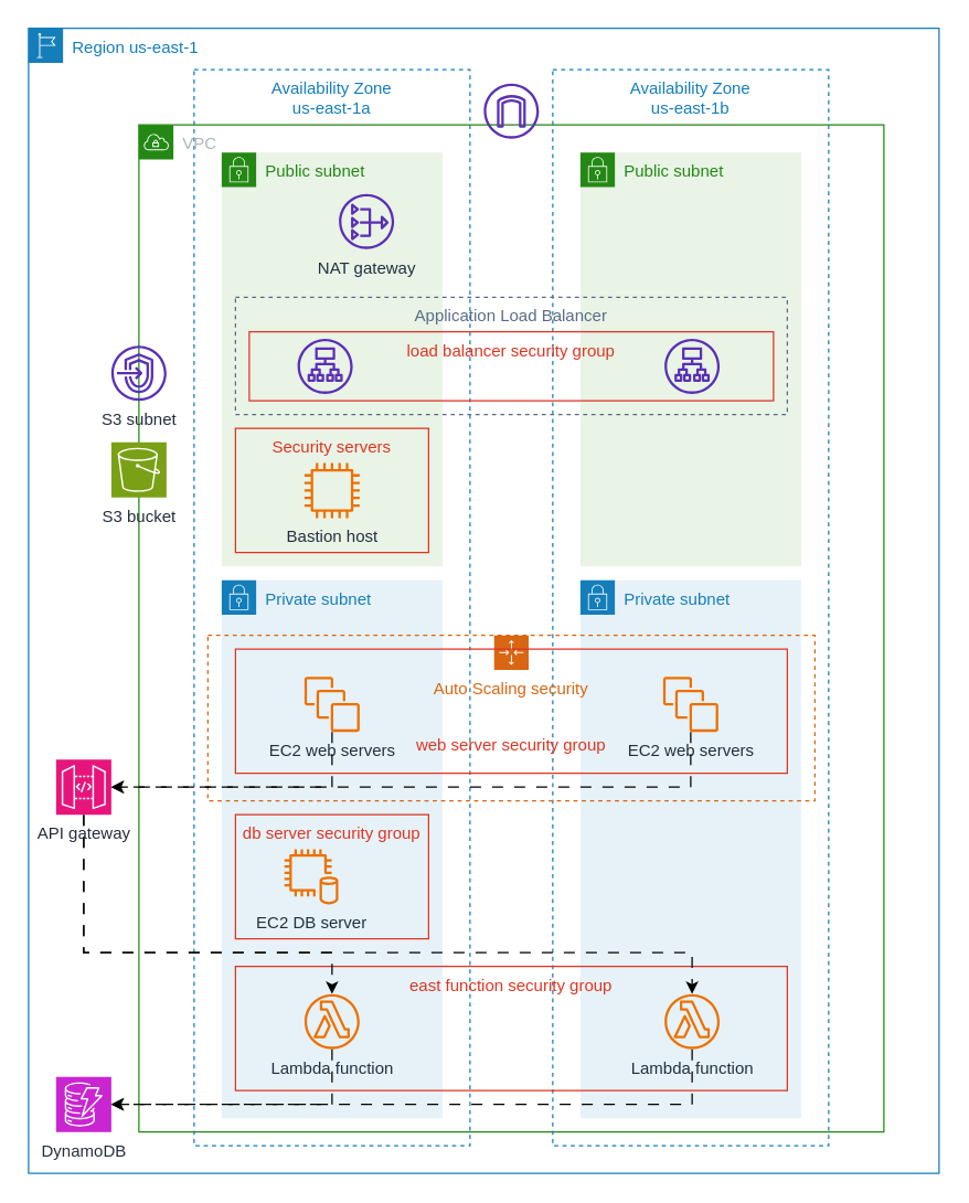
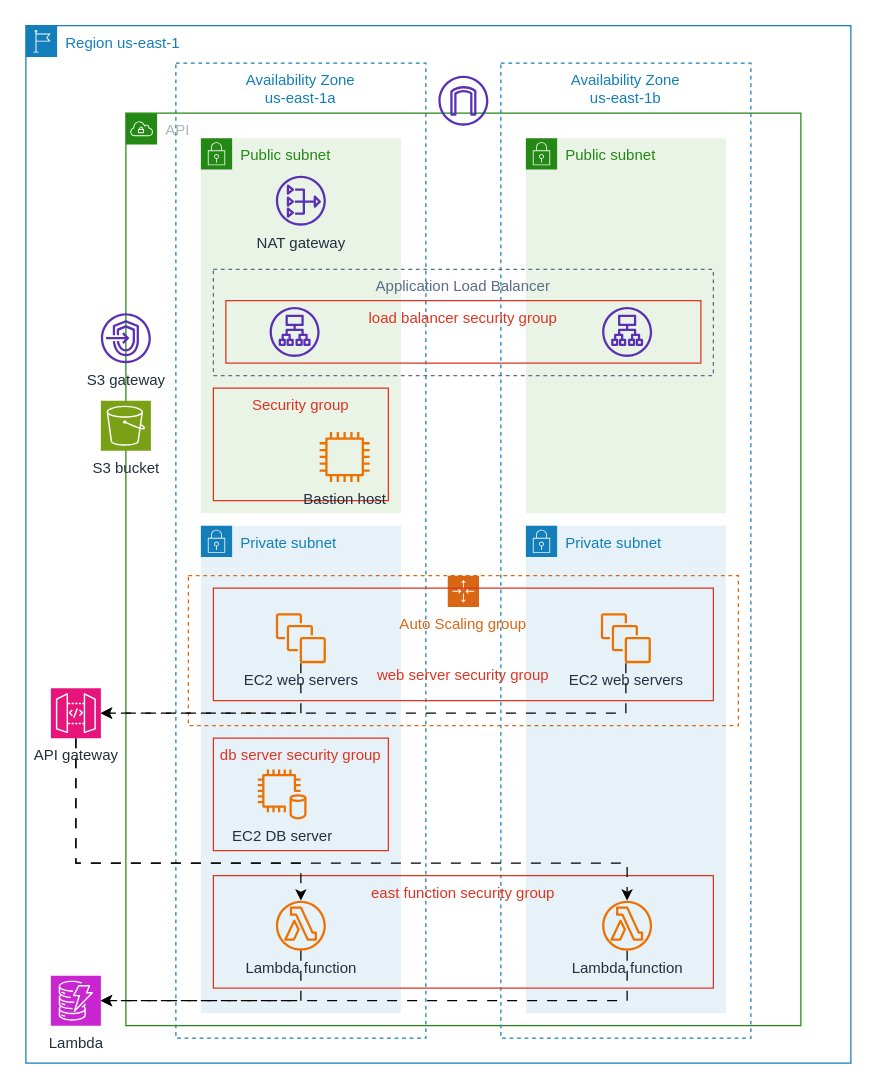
  <mxCell id="0" />
  <mxCell id="1" parent="0" />
  <mxCell id="2" value="Region us-east-1" style="points=[[0,0],[0.25,0],[0.5,0],[0.75,0],[1,0],[1,0.25],[1,0.5],[1,0.75],[1,1],[0.75,1],[0.5,1],[0.25,1],[0,1],[0,0.75],[0,0.5],[0,0.25]];outlineConnect=0;gradientColor=none;html=1;whiteSpace=wrap;fontSize=12;fontStyle=0;shape=mxgraph.aws4.group;grIcon=mxgraph.aws4.group_region;strokeColor=#147EBA;fillColor=none;verticalAlign=top;align=left;spacingLeft=30;fontColor=#147EBA;dashed=0;" parent="1" vertex="1"><mxGeometry x="20" y="20" width="660" height="830" as="geometry" /></mxCell>
  <mxCell id="3" value="Availability Zone&#10;us-east-1a" style="fillColor=none;strokeColor=#147EBA;dashed=1;verticalAlign=top;fontStyle=0;fontColor=#147EBA;" parent="1" vertex="1"><mxGeometry x="140" y="50" width="200" height="780" as="geometry" /></mxCell>
- <mxCell id="4" value="VPC" style="points=[[0,0],[0.25,0],[0.5,0],[0.75,0],[1,0],[1,0.25],[1,0.5],[1,0.75],[1,1],[0.75,1],[0.5,1],[0.25,1],[0,1],[0,0.75],[0,0.5],[0,0.25]];outlineConnect=0;gradientColor=none;html=1;whiteSpace=wrap;fontSize=12;fontStyle=0;shape=mxgraph.aws4.group;grIcon=mxgraph.aws4.group_vpc;strokeColor=#248814;fillColor=none;verticalAlign=top;align=left;spacingLeft=30;fontColor=#AAB7B8;dashed=0;" parent="1" vertex="1"><mxGeometry x="100" y="90" width="540" height="730" as="geometry" /></mxCell>
+ <mxCell id="4" value="API" style="points=[[0,0],[0.25,0],[0.5,0],[0.75,0],[1,0],[1,0.25],[1,0.5],[1,0.75],[1,1],[0.75,1],[0.5,1],[0.25,1],[0,1],[0,0.75],[0,0.5],[0,0.25]];outlineConnect=0;gradientColor=none;html=1;whiteSpace=wrap;fontSize=12;fontStyle=0;shape=mxgraph.aws4.group;grIcon=mxgraph.aws4.group_vpc;strokeColor=#248814;fillColor=none;verticalAlign=top;align=left;spacingLeft=30;fontColor=#AAB7B8;dashed=0;" parent="1" vertex="1"><mxGeometry x="100" y="90" width="540" height="730" as="geometry" /></mxCell>
  <mxCell id="5" value="Availability Zone&#10;us-east-1b" style="fillColor=none;strokeColor=#147EBA;dashed=1;verticalAlign=top;fontStyle=0;fontColor=#147EBA;" parent="1" vertex="1"><mxGeometry x="400" y="50" width="200" height="780" as="geometry" /></mxCell>
  <mxCell id="6" value="Private subnet" style="points=[[0,0],[0.25,0],[0.5,0],[0.75,0],[1,0],[1,0.25],[1,0.5],[1,0.75],[1,1],[0.75,1],[0.5,1],[0.25,1],[0,1],[0,0.75],[0,0.5],[0,0.25]];outlineConnect=0;gradientColor=none;html=1;whiteSpace=wrap;fontSize=12;fontStyle=0;shape=mxgraph.aws4.group;grIcon=mxgraph.aws4.group_security_group;grStroke=0;strokeColor=#147EBA;fillColor=#E6F2F8;verticalAlign=top;align=left;spacingLeft=30;fontColor=#147EBA;dashed=0;" parent="1" vertex="1"><mxGeometry x="420" y="420" width="160" height="390" as="geometry" /></mxCell>
  <mxCell id="7" value="Private subnet" style="points=[[0,0],[0.25,0],[0.5,0],[0.75,0],[1,0],[1,0.25],[1,0.5],[1,0.75],[1,1],[0.75,1],[0.5,1],[0.25,1],[0,1],[0,0.75],[0,0.5],[0,0.25]];outlineConnect=0;gradientColor=none;html=1;whiteSpace=wrap;fontSize=12;fontStyle=0;shape=mxgraph.aws4.group;grIcon=mxgraph.aws4.group_security_group;grStroke=0;strokeColor=#147EBA;fillColor=#E6F2F8;verticalAlign=top;align=left;spacingLeft=30;fontColor=#147EBA;dashed=0;" parent="1" vertex="1"><mxGeometry x="160" y="420" width="160" height="390" as="geometry" /></mxCell>
  <mxCell id="8" value="east function security group" style="fillColor=none;strokeColor=#DD3522;verticalAlign=top;fontStyle=0;fontColor=#DD3522;" parent="1" vertex="1"><mxGeometry x="170" y="700" width="400" height="90" as="geometry" /></mxCell>
  <mxCell id="9" value="db server security group" style="fillColor=none;strokeColor=#DD3522;verticalAlign=top;fontStyle=0;fontColor=#DD3522;" parent="1" vertex="1"><mxGeometry x="170" y="590" width="140" height="90" as="geometry" /></mxCell>
- <mxCell id="10" value="Auto Scaling security" style="points=[[0,0],[0.25,0],[0.5,0],[0.75,0],[1,0],[1,0.25],[1,0.5],[1,0.75],[1,1],[0.75,1],[0.5,1],[0.25,1],[0,1],[0,0.75],[0,0.5],[0,0.25]];outlineConnect=0;gradientColor=none;html=1;whiteSpace=wrap;fontSize=12;fontStyle=0;shape=mxgraph.aws4.groupCenter;grIcon=mxgraph.aws4.group_auto_scaling_group;grStroke=1;strokeColor=#D86613;fillColor=none;verticalAlign=top;align=center;fontColor=#D86613;dashed=1;spacingTop=25;" parent="1" vertex="1"><mxGeometry x="150" y="460" width="440" height="120" as="geometry" /></mxCell>
+ <mxCell id="10" value="Auto Scaling group" style="points=[[0,0],[0.25,0],[0.5,0],[0.75,0],[1,0],[1,0.25],[1,0.5],[1,0.75],[1,1],[0.75,1],[0.5,1],[0.25,1],[0,1],[0,0.75],[0,0.5],[0,0.25]];outlineConnect=0;gradientColor=none;html=1;whiteSpace=wrap;fontSize=12;fontStyle=0;shape=mxgraph.aws4.groupCenter;grIcon=mxgraph.aws4.group_auto_scaling_group;grStroke=1;strokeColor=#D86613;fillColor=none;verticalAlign=top;align=center;fontColor=#D86613;dashed=1;spacingTop=25;" parent="1" vertex="1"><mxGeometry x="150" y="460" width="440" height="120" as="geometry" /></mxCell>
  <mxCell id="11" value="&#10;&#10;&#10;&#10;web server security group" style="fillColor=none;strokeColor=#DD3522;verticalAlign=top;fontStyle=0;fontColor=#DD3522;" parent="1" vertex="1"><mxGeometry x="170" y="470" width="400" height="90" as="geometry" /></mxCell>
  <mxCell id="12" value="Public subnet" style="points=[[0,0],[0.25,0],[0.5,0],[0.75,0],[1,0],[1,0.25],[1,0.5],[1,0.75],[1,1],[0.75,1],[0.5,1],[0.25,1],[0,1],[0,0.75],[0,0.5],[0,0.25]];outlineConnect=0;gradientColor=none;html=1;whiteSpace=wrap;fontSize=12;fontStyle=0;shape=mxgraph.aws4.group;grIcon=mxgraph.aws4.group_security_group;grStroke=0;strokeColor=#248814;fillColor=#E9F3E6;verticalAlign=top;align=left;spacingLeft=30;fontColor=#248814;dashed=0;" parent="1" vertex="1"><mxGeometry x="160" y="110" width="160" height="300" as="geometry" /></mxCell>
  <mxCell id="13" value="Public subnet" style="points=[[0,0],[0.25,0],[0.5,0],[0.75,0],[1,0],[1,0.25],[1,0.5],[1,0.75],[1,1],[0.75,1],[0.5,1],[0.25,1],[0,1],[0,0.75],[0,0.5],[0,0.25]];outlineConnect=0;gradientColor=none;html=1;whiteSpace=wrap;fontSize=12;fontStyle=0;shape=mxgraph.aws4.group;grIcon=mxgraph.aws4.group_security_group;grStroke=0;strokeColor=#248814;fillColor=#E9F3E6;verticalAlign=top;align=left;spacingLeft=30;fontColor=#248814;dashed=0;" parent="1" vertex="1"><mxGeometry x="420" y="110" width="160" height="300" as="geometry" /></mxCell>
- <mxCell id="14" value="S3 subnet" style="outlineConnect=0;fontColor=#232F3E;gradientColor=none;fillColor=#5A30B5;strokeColor=none;dashed=0;verticalLabelPosition=bottom;verticalAlign=top;align=center;html=1;fontSize=12;fontStyle=0;aspect=fixed;pointerEvents=1;shape=mxgraph.aws4.endpoints;" parent="1" vertex="1"><mxGeometry x="80" y="250" width="40" height="40" as="geometry" /></mxCell>
+ <mxCell id="14" value="S3 gateway" style="outlineConnect=0;fontColor=#232F3E;gradientColor=none;fillColor=#5A30B5;strokeColor=none;dashed=0;verticalLabelPosition=bottom;verticalAlign=top;align=center;html=1;fontSize=12;fontStyle=0;aspect=fixed;pointerEvents=1;shape=mxgraph.aws4.endpoints;" parent="1" vertex="1"><mxGeometry x="80" y="250" width="40" height="40" as="geometry" /></mxCell>
  <mxCell id="15" value="" style="outlineConnect=0;fontColor=#232F3E;gradientColor=none;fillColor=#5A30B5;strokeColor=none;dashed=0;verticalLabelPosition=bottom;verticalAlign=top;align=center;html=1;fontSize=12;fontStyle=0;aspect=fixed;pointerEvents=1;shape=mxgraph.aws4.application_load_balancer;" parent="1" vertex="1"><mxGeometry x="215" y="245" width="40" height="40" as="geometry" /></mxCell>
  <mxCell id="16" value="" style="outlineConnect=0;fontColor=#232F3E;gradientColor=none;fillColor=#5A30B5;strokeColor=none;dashed=0;verticalLabelPosition=bottom;verticalAlign=top;align=center;html=1;fontSize=12;fontStyle=0;aspect=fixed;pointerEvents=1;shape=mxgraph.aws4.application_load_balancer;" parent="1" vertex="1"><mxGeometry x="481" y="245" width="40" height="40" as="geometry" /></mxCell>
  <mxCell id="17" value="Application Load Balancer" style="fillColor=none;strokeColor=#5A6C86;dashed=1;verticalAlign=top;fontStyle=0;fontColor=#5A6C86;" parent="1" vertex="1"><mxGeometry x="170" y="215" width="400" height="85" as="geometry" /></mxCell>
  <mxCell id="18" value="EC2 DB server" style="sketch=0;outlineConnect=0;fontColor=#232F3E;gradientColor=none;fillColor=#ED7100;strokeColor=none;dashed=0;verticalLabelPosition=bottom;verticalAlign=top;align=center;html=1;fontSize=12;fontStyle=0;aspect=fixed;pointerEvents=1;shape=mxgraph.aws4.db_on_instance2;" parent="1" vertex="1"><mxGeometry x="205" y="615" width="40" height="40" as="geometry" /></mxCell>
  <mxCell id="19" value="S3 bucket" style="sketch=0;points=[[0,0,0],[0.25,0,0],[0.5,0,0],[0.75,0,0],[1,0,0],[0,1,0],[0.25,1,0],[0.5,1,0],[0.75,1,0],[1,1,0],[0,0.25,0],[0,0.5,0],[0,0.75,0],[1,0.25,0],[1,0.5,0],[1,0.75,0]];outlineConnect=0;fontColor=#232F3E;fillColor=#7AA116;strokeColor=#ffffff;dashed=0;verticalLabelPosition=bottom;verticalAlign=top;align=center;html=1;fontSize=12;fontStyle=0;aspect=fixed;shape=mxgraph.aws4.resourceIcon;resIcon=mxgraph.aws4.s3;" parent="1" vertex="1"><mxGeometry x="80" y="320" width="40" height="40" as="geometry" /></mxCell>
  <mxCell id="20" value="EC2 web servers" style="sketch=0;outlineConnect=0;fontColor=#232F3E;gradientColor=none;fillColor=#ED7100;strokeColor=none;dashed=0;verticalLabelPosition=bottom;verticalAlign=top;align=center;html=1;fontSize=12;fontStyle=0;aspect=fixed;pointerEvents=1;shape=mxgraph.aws4.instances;" parent="1" vertex="1"><mxGeometry x="220" y="490" width="40" height="40" as="geometry" /></mxCell>
  <mxCell id="21" value="EC2 web servers" style="sketch=0;outlineConnect=0;fontColor=#232F3E;gradientColor=none;fillColor=#ED7100;strokeColor=none;dashed=0;verticalLabelPosition=bottom;verticalAlign=top;align=center;html=1;fontSize=12;fontStyle=0;aspect=fixed;pointerEvents=1;shape=mxgraph.aws4.instances;" parent="1" vertex="1"><mxGeometry x="480" y="490" width="40" height="40" as="geometry" /></mxCell>
  <mxCell id="22" value="" style="outlineConnect=0;fontColor=#232F3E;gradientColor=none;fillColor=#5A30B5;strokeColor=none;dashed=0;verticalLabelPosition=bottom;verticalAlign=top;align=center;html=1;fontSize=12;fontStyle=0;aspect=fixed;pointerEvents=1;shape=mxgraph.aws4.internet_gateway;" parent="1" vertex="1"><mxGeometry x="350" y="60" width="40" height="40" as="geometry" /></mxCell>
  <mxCell id="23" value="load balancer security group" style="fillColor=none;strokeColor=#DD3522;verticalAlign=top;fontStyle=0;fontColor=#DD3522;" parent="1" vertex="1"><mxGeometry x="180" y="240" width="380" height="50" as="geometry" /></mxCell>
  <mxCell id="24" value="" style="group" parent="1" vertex="1" connectable="0"><mxGeometry x="170" y="310" width="140" height="90" as="geometry" /></mxCell>
- <mxCell id="25" value="Security servers" style="fillColor=none;strokeColor=#DD3522;verticalAlign=top;fontStyle=0;fontColor=#DD3522;" parent="24" vertex="1"><mxGeometry width="140" height="90" as="geometry" /></mxCell>
- <mxCell id="26" value="Bastion host" style="sketch=0;outlineConnect=0;fontColor=#232F3E;gradientColor=none;fillColor=#ED7100;strokeColor=none;dashed=0;verticalLabelPosition=bottom;verticalAlign=top;align=center;html=1;fontSize=12;fontStyle=0;aspect=fixed;pointerEvents=1;shape=mxgraph.aws4.instance2;" parent="24" vertex="1"><mxGeometry x="50" y="25" width="40" height="40" as="geometry" /></mxCell>
- <mxCell id="27" value="NAT gateway" style="outlineConnect=0;fontColor=#232F3E;gradientColor=none;fillColor=#5A30B5;strokeColor=none;dashed=0;verticalLabelPosition=bottom;verticalAlign=top;align=center;html=1;fontSize=12;fontStyle=0;aspect=fixed;pointerEvents=1;shape=mxgraph.aws4.nat_gateway;" parent="1" vertex="1"><mxGeometry x="245" y="140" width="40" height="40" as="geometry" /></mxCell>
- <mxCell id="28" value="DynamoDB" style="sketch=0;points=[[0,0,0],[0.25,0,0],[0.5,0,0],[0.75,0,0],[1,0,0],[0,1,0],[0.25,1,0],[0.5,1,0],[0.75,1,0],[1,1,0],[0,0.25,0],[0,0.5,0],[0,0.75,0],[1,0.25,0],[1,0.5,0],[1,0.75,0]];outlineConnect=0;fontColor=#232F3E;fillColor=#C925D1;strokeColor=#ffffff;dashed=0;verticalLabelPosition=bottom;verticalAlign=top;align=center;html=1;fontSize=12;fontStyle=0;aspect=fixed;shape=mxgraph.aws4.resourceIcon;resIcon=mxgraph.aws4.dynamodb;" parent="1" vertex="1"><mxGeometry x="40" y="780" width="40" height="40" as="geometry" /></mxCell>
+ <mxCell id="25" value="Security group" style="fillColor=none;strokeColor=#DD3522;verticalAlign=top;fontStyle=0;fontColor=#DD3522;" parent="24" vertex="1"><mxGeometry width="140" height="90" as="geometry" /></mxCell>
+ <mxCell id="26" value="Bastion host" style="sketch=0;outlineConnect=0;fontColor=#232F3E;gradientColor=none;fillColor=#ED7100;strokeColor=none;dashed=0;verticalLabelPosition=bottom;verticalAlign=top;align=center;html=1;fontSize=12;fontStyle=0;aspect=fixed;pointerEvents=1;shape=mxgraph.aws4.instance2;" parent="24" vertex="1"><mxGeometry x="85" y="35" width="40" height="40" as="geometry" /></mxCell>
+ <mxCell id="27" value="NAT gateway" style="outlineConnect=0;fontColor=#232F3E;gradientColor=none;fillColor=#5A30B5;strokeColor=none;dashed=0;verticalLabelPosition=bottom;verticalAlign=top;align=center;html=1;fontSize=12;fontStyle=0;aspect=fixed;pointerEvents=1;shape=mxgraph.aws4.nat_gateway;" parent="1" vertex="1"><mxGeometry x="220" y="140" width="40" height="40" as="geometry" /></mxCell>
+ <mxCell id="28" value="Lambda" style="sketch=0;points=[[0,0,0],[0.25,0,0],[0.5,0,0],[0.75,0,0],[1,0,0],[0,1,0],[0.25,1,0],[0.5,1,0],[0.75,1,0],[1,1,0],[0,0.25,0],[0,0.5,0],[0,0.75,0],[1,0.25,0],[1,0.5,0],[1,0.75,0]];outlineConnect=0;fontColor=#232F3E;fillColor=#C925D1;strokeColor=#ffffff;dashed=0;verticalLabelPosition=bottom;verticalAlign=top;align=center;html=1;fontSize=12;fontStyle=0;aspect=fixed;shape=mxgraph.aws4.resourceIcon;resIcon=mxgraph.aws4.dynamodb;" parent="1" vertex="1"><mxGeometry x="40" y="780" width="40" height="40" as="geometry" /></mxCell>
  <mxCell id="29" value="Lambda function" style="sketch=0;outlineConnect=0;fontColor=#232F3E;gradientColor=none;fillColor=#ED7100;strokeColor=none;dashed=0;verticalLabelPosition=bottom;verticalAlign=top;align=center;html=1;fontSize=12;fontStyle=0;aspect=fixed;pointerEvents=1;shape=mxgraph.aws4.lambda_function;" parent="1" vertex="1"><mxGeometry x="220" y="720" width="40" height="40" as="geometry" /></mxCell>
  <mxCell id="30" style="edgeStyle=orthogonalEdgeStyle;rounded=0;orthogonalLoop=1;jettySize=auto;html=1;dashed=1;dashPattern=8 8;" parent="1" source="31" target="28" edge="1"><mxGeometry relative="1" as="geometry"><Array as="points"><mxPoint x="501" y="800" /><mxPoint x="60" y="800" /></Array></mxGeometry></mxCell>
  <mxCell id="31" value="Lambda function" style="sketch=0;outlineConnect=0;fontColor=#232F3E;gradientColor=none;fillColor=#ED7100;strokeColor=none;dashed=0;verticalLabelPosition=bottom;verticalAlign=top;align=center;html=1;fontSize=12;fontStyle=0;aspect=fixed;pointerEvents=1;shape=mxgraph.aws4.lambda_function;" parent="1" vertex="1"><mxGeometry x="481" y="720" width="40" height="40" as="geometry" /></mxCell>
  <mxCell id="32" style="edgeStyle=elbowEdgeStyle;rounded=0;orthogonalLoop=1;jettySize=auto;html=1;elbow=vertical;dashed=1;dashPattern=8 8;" parent="1" source="34" target="29" edge="1"><mxGeometry relative="1" as="geometry"><Array as="points"><mxPoint x="160" y="690" /></Array></mxGeometry></mxCell>
  <mxCell id="33" style="edgeStyle=orthogonalEdgeStyle;rounded=0;orthogonalLoop=1;jettySize=auto;html=1;dashed=1;dashPattern=8 8;" parent="1" source="34" target="31" edge="1"><mxGeometry relative="1" as="geometry"><Array as="points"><mxPoint x="60" y="690" /><mxPoint x="501" y="690" /></Array></mxGeometry></mxCell>
  <mxCell id="34" value="API gateway" style="sketch=0;points=[[0,0,0],[0.25,0,0],[0.5,0,0],[0.75,0,0],[1,0,0],[0,1,0],[0.25,1,0],[0.5,1,0],[0.75,1,0],[1,1,0],[0,0.25,0],[0,0.5,0],[0,0.75,0],[1,0.25,0],[1,0.5,0],[1,0.75,0]];outlineConnect=0;fontColor=#232F3E;fillColor=#E7157B;strokeColor=#ffffff;dashed=0;verticalLabelPosition=bottom;verticalAlign=top;align=center;html=1;fontSize=12;fontStyle=0;aspect=fixed;shape=mxgraph.aws4.resourceIcon;resIcon=mxgraph.aws4.api_gateway;" parent="1" vertex="1"><mxGeometry x="40" y="550" width="40" height="40" as="geometry" /></mxCell>
  <mxCell id="35" style="edgeStyle=orthogonalEdgeStyle;rounded=0;orthogonalLoop=1;jettySize=auto;html=1;dashed=1;dashPattern=8 8;" parent="1" source="29" target="28" edge="1"><mxGeometry relative="1" as="geometry"><mxPoint x="60" y="810" as="targetPoint" /><Array as="points"><mxPoint x="240" y="800" /><mxPoint x="60" y="800" /></Array></mxGeometry></mxCell>
  <mxCell id="36" style="edgeStyle=elbowEdgeStyle;rounded=0;orthogonalLoop=1;jettySize=auto;html=1;entryX=1;entryY=0.5;entryDx=0;entryDy=0;entryPerimeter=0;dashed=1;dashPattern=8 8;elbow=vertical;" parent="1" source="20" target="34" edge="1"><mxGeometry relative="1" as="geometry"><Array as="points"><mxPoint x="160" y="570" /></Array></mxGeometry></mxCell>
  <mxCell id="37" style="edgeStyle=elbowEdgeStyle;rounded=0;orthogonalLoop=1;jettySize=auto;html=1;entryX=1;entryY=0.5;entryDx=0;entryDy=0;entryPerimeter=0;dashed=1;dashPattern=8 8;elbow=vertical;" parent="1" source="21" target="34" edge="1"><mxGeometry relative="1" as="geometry"><Array as="points"><mxPoint x="290" y="570" /></Array></mxGeometry></mxCell>
